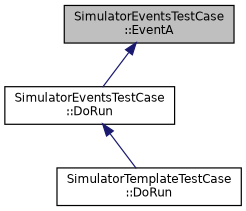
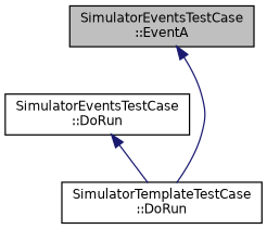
  digraph {
    rankdir=TB
    node [color=black fillcolor=white fontname=Helvetica fontsize=10 shape=record style=filled]
    edge [color=midnightblue dir=back fontname=Helvetica fontsize=10 labelfontname=Helvetica labelfontsize=10 style=solid]
    n1 [fillcolor=grey75 fontcolor=black height=0.2 label="SimulatorEventsTestCase\l::EventA" width=0.4]
    n2 [height=0.2 label="SimulatorEventsTestCase\l::DoRun" width=0.4]
    n3 [height=0.2 label="SimulatorTemplateTestCase\l::DoRun" width=0.4]
-   n1 -> n2
+   n1 -> n3
    n2 -> n3
  }
